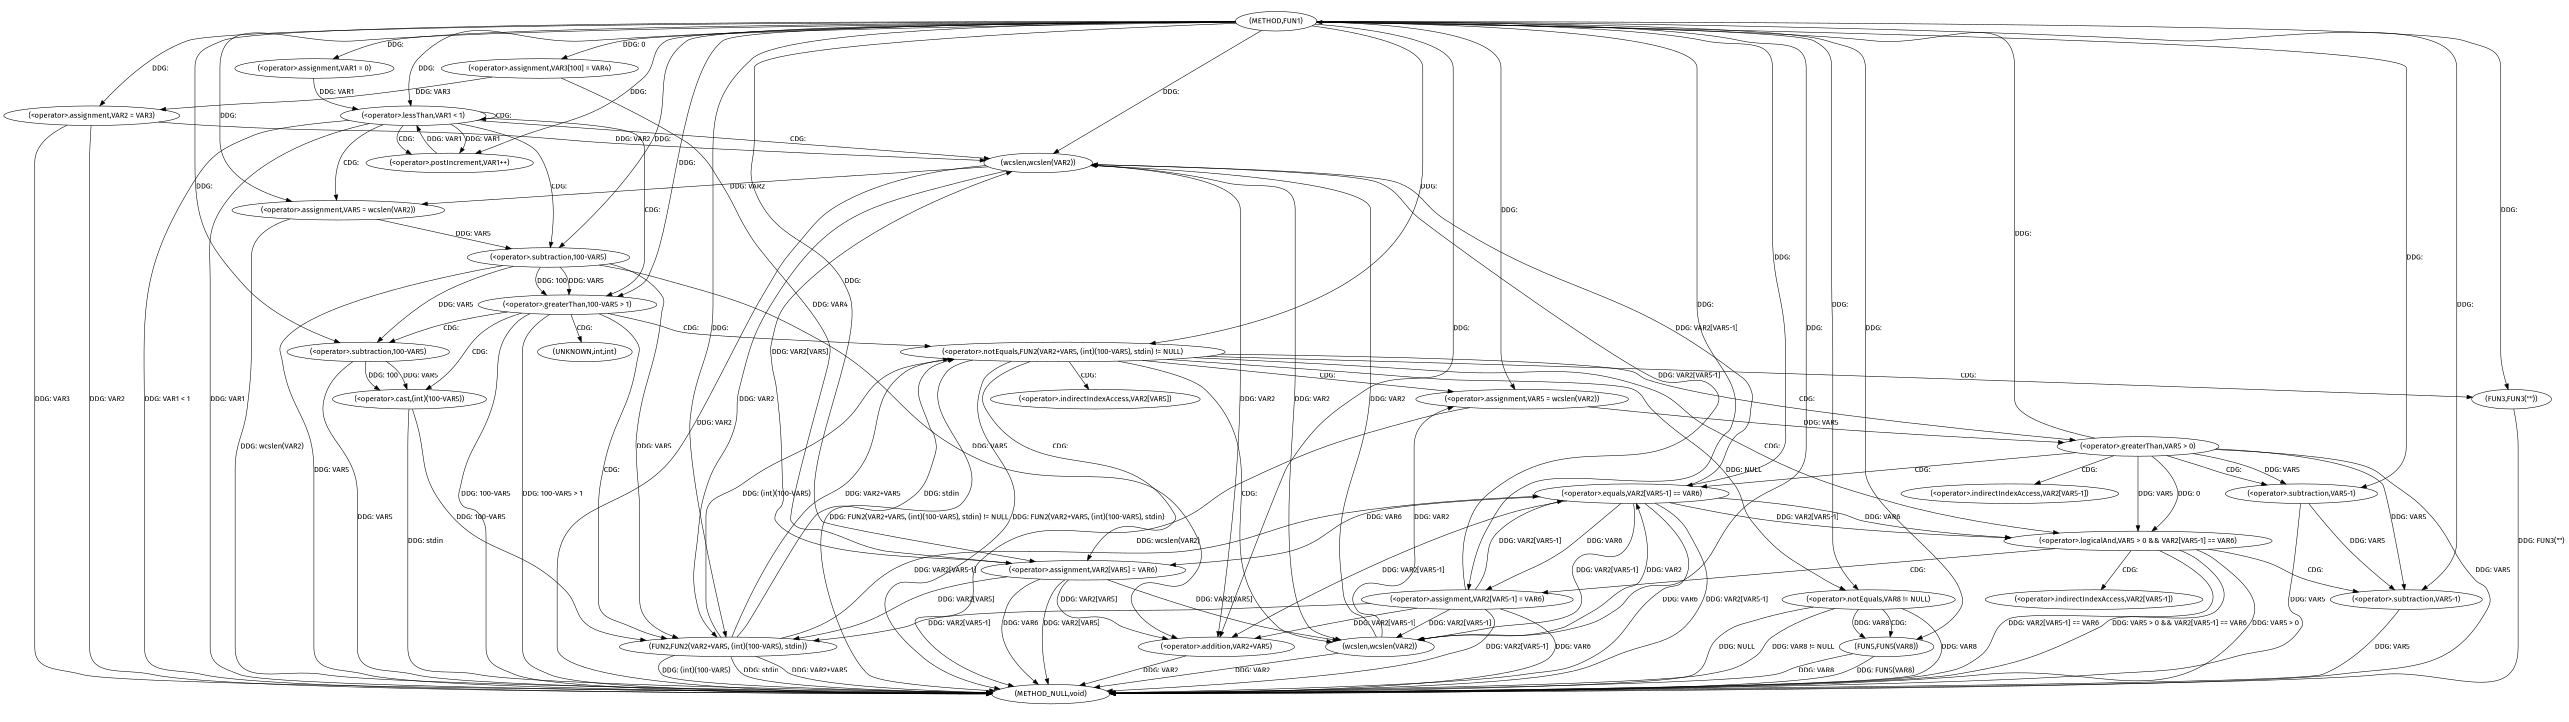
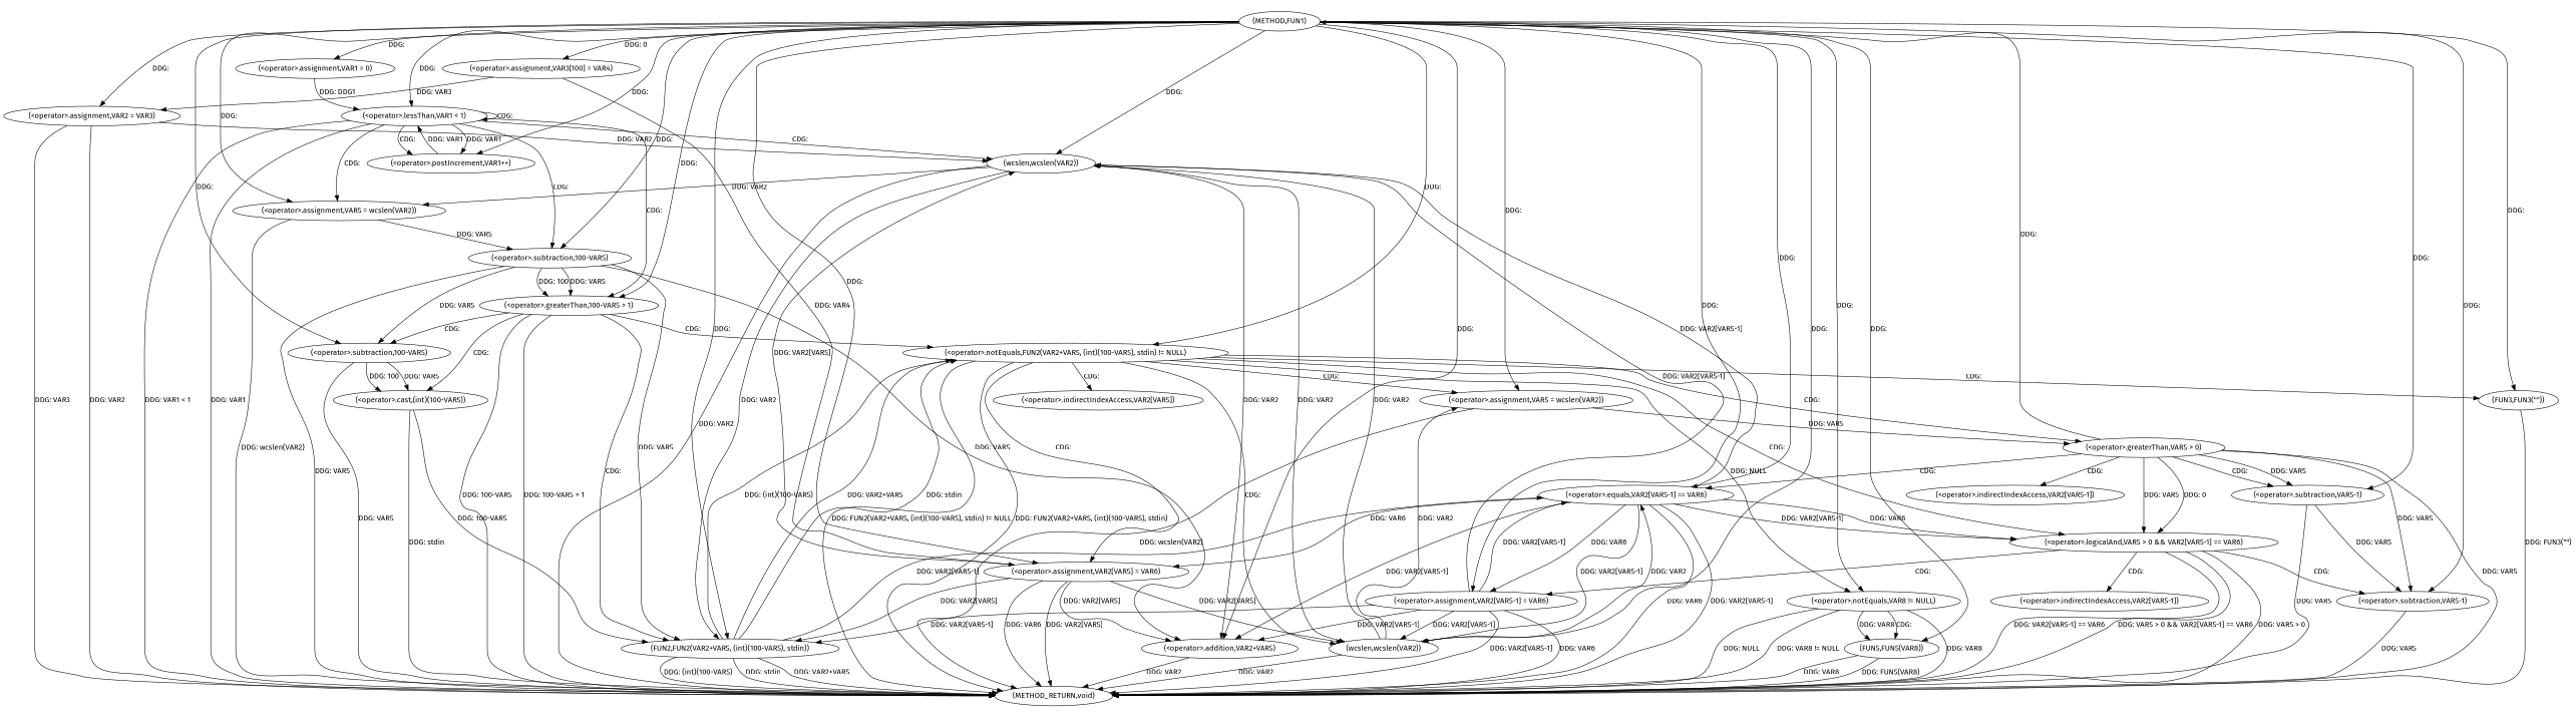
  digraph {
    fontname="Fira Sans"
    node [fontname="Fira Sans"]
    edge [fontname="Fira Sans"]
    n1 [label="(METHOD,FUN1)"]
    n2 [label="(<operator>.assignment,VAR3[100] = VAR4)"]
    n3 [label="(<operator>.assignment,VAR2 = VAR3)"]
    n4 [label="(<operator>.assignment,VAR1 = 0)"]
    n5 [label="(<operator>.lessThan,VAR1 < 1)"]
    n6 [label="(<operator>.postIncrement,VAR1++)"]
    n7 [label="(<operator>.assignment,VAR5 = wcslen(VAR2))"]
    n8 [label="(wcslen,wcslen(VAR2))"]
    n9 [label="(<operator>.greaterThan,100-VAR5 > 1)"]
    n10 [label="(<operator>.subtraction,100-VAR5)"]
    n11 [label="(<operator>.notEquals,FUN2(VAR2+VAR5, (int)(100-VAR5), stdin) != NULL)"]
    n12 [label="(FUN2,FUN2(VAR2+VAR5, (int)(100-VAR5), stdin))"]
    n13 [label="(<operator>.addition,VAR2+VAR5)"]
    n14 [label="(<operator>.subtraction,100-VAR5)"]
    n15 [label="(<operator>.assignment,VAR5 = wcslen(VAR2))"]
    n16 [label="(wcslen,wcslen(VAR2))"]
    n17 [label="(<operator>.equals,VAR2[VAR5-1] == VAR6)"]
    n18 [label="(<operator>.subtraction,VAR5-1)"]
    n19 [label="(<operator>.assignment,VAR2[VAR5-1] = VAR6)"]
    n20 [label="(<operator>.subtraction,VAR5-1)"]
    n21 [label="(FUN3,FUN3(\"\"))"]
    n22 [label="(<operator>.assignment,VAR2[VAR5] = VAR6)"]
    n23 [label="(<operator>.notEquals,VAR8 != NULL)"]
    n24 [label="(FUN5,FUN5(VAR8))"]
-   n25 [label="(METHOD_NULL,void)"]
+   n25 [label="(METHOD_RETURN,void)"]
    n26 [label="(<operator>.cast,(int)(100-VAR5))"]
-   n27 [label="(UNKNOWN,int,int)"]
    n28 [label="(<operator>.greaterThan,VAR5 > 0)"]
    n29 [label="(<operator>.logicalAnd,VAR5 > 0 && VAR2[VAR5-1] == VAR6)"]
    n30 [label="(<operator>.indirectIndexAccess,VAR2[VAR5])"]
    n31 [label="(<operator>.indirectIndexAccess,VAR2[VAR5-1])"]
    n32 [label="(<operator>.indirectIndexAccess,VAR2[VAR5-1])"]
    n1 -> n2 [label="DDG: 0"]
    n1 -> n3 [label="DDG: "]
    n1 -> n4 [label="DDG: "]
    n1 -> n5 [label="DDG: "]
    n1 -> n6 [label="DDG: "]
    n1 -> n7 [label="DDG: "]
    n1 -> n8 [label="DDG: "]
    n1 -> n9 [label="DDG: "]
    n1 -> n10 [label="DDG: "]
    n1 -> n11 [label="DDG: "]
    n1 -> n12 [label="DDG: "]
    n1 -> n13 [label="DDG: "]
    n1 -> n14 [label="DDG: "]
    n1 -> n15 [label="DDG: "]
    n1 -> n16 [label="DDG: "]
    n1 -> n17 [label="DDG: "]
    n1 -> n18 [label="DDG: "]
    n1 -> n19 [label="DDG: "]
    n1 -> n20 [label="DDG: "]
    n1 -> n21 [label="DDG: "]
    n1 -> n22 [label="DDG: "]
    n1 -> n23 [label="DDG: "]
    n1 -> n24 [label="DDG: "]
    n2 -> n3 [label="DDG: VAR3"]
    n2 -> n22 [label="DDG: VAR4"]
    n3 -> n8 [label="DDG: VAR2"]
    n3 -> n25 [label="DDG: VAR3"]
    n3 -> n25 [label="DDG: VAR2"]
-   n4 -> n5 [label="DDG: VAR1"]
+   n4 -> n5 [label="DDG: DDG1"]
    n5 -> n5 [label="CDG: "]
    n5 -> n6 [label="DDG: VAR1"]
    n5 -> n6 [label="CDG: "]
    n5 -> n7 [label="CDG: "]
    n5 -> n8 [label="CDG: "]
    n5 -> n9 [label="CDG: "]
    n5 -> n10 [label="CDG: "]
    n5 -> n25 [label="DDG: VAR1 < 1"]
    n5 -> n25 [label="DDG: VAR1"]
    n6 -> n5 [label="DDG: VAR1"]
    n7 -> n10 [label="DDG: VAR5"]
    n7 -> n25 [label="DDG: wcslen(VAR2)"]
    n8 -> n7 [label="DDG: VAR2"]
    n8 -> n12 [label="DDG: VAR2"]
    n8 -> n13 [label="DDG: VAR2"]
    n8 -> n16 [label="DDG: VAR2"]
    n8 -> n25 [label="DDG: VAR2"]
    n9 -> n11 [label="CDG: "]
    n9 -> n12 [label="CDG: "]
    n9 -> n14 [label="CDG: "]
    n9 -> n25 [label="DDG: 100-VAR5"]
    n9 -> n25 [label="DDG: 100-VAR5 > 1"]
    n9 -> n26 [label="CDG: "]
-   n9 -> n27 [label="CDG: "]
    n10 -> n9 [label="DDG: 100"]
    n10 -> n9 [label="DDG: VAR5"]
    n10 -> n12 [label="DDG: VAR5"]
    n10 -> n13 [label="DDG: VAR5"]
    n10 -> n14 [label="DDG: VAR5"]
    n10 -> n25 [label="DDG: VAR5"]
    n11 -> n15 [label="CDG: "]
    n11 -> n16 [label="CDG: "]
    n11 -> n21 [label="CDG: "]
    n11 -> n22 [label="CDG: "]
    n11 -> n23 [label="DDG: NULL"]
    n11 -> n25 [label="DDG: FUN2(VAR2+VAR5, (int)(100-VAR5), stdin) != NULL"]
    n11 -> n25 [label="DDG: FUN2(VAR2+VAR5, (int)(100-VAR5), stdin)"]
    n11 -> n28 [label="CDG: "]
    n11 -> n29 [label="CDG: "]
    n11 -> n30 [label="CDG: "]
    n12 -> n11 [label="DDG: VAR2+VAR5"]
    n12 -> n11 [label="DDG: (int)(100-VAR5)"]
    n12 -> n11 [label="DDG: stdin"]
    n12 -> n17 [label="DDG: VAR2[VAR5-1]"]
    n12 -> n25 [label="DDG: (int)(100-VAR5)"]
    n12 -> n25 [label="DDG: stdin"]
    n12 -> n25 [label="DDG: VAR2+VAR5"]
    n13 -> n25 [label="DDG: VAR2"]
    n14 -> n25 [label="DDG: VAR5"]
    n14 -> n26 [label="DDG: 100"]
    n14 -> n26 [label="DDG: VAR5"]
    n15 -> n25 [label="DDG: wcslen(VAR2)"]
    n15 -> n28 [label="DDG: VAR5"]
    n16 -> n8 [label="DDG: VAR2"]
    n16 -> n15 [label="DDG: VAR2"]
    n16 -> n17 [label="DDG: VAR2"]
    n16 -> n25 [label="DDG: VAR2"]
    n17 -> n8 [label="DDG: VAR2[VAR5-1]"]
    n17 -> n13 [label="DDG: VAR2[VAR5-1]"]
    n17 -> n16 [label="DDG: VAR2[VAR5-1]"]
    n17 -> n19 [label="DDG: VAR6"]
    n17 -> n22 [label="DDG: VAR6"]
    n17 -> n25 [label="DDG: VAR6"]
    n17 -> n25 [label="DDG: VAR2[VAR5-1]"]
    n17 -> n29 [label="DDG: VAR2[VAR5-1]"]
    n17 -> n29 [label="DDG: VAR6"]
    n18 -> n20 [label="DDG: VAR5"]
    n18 -> n25 [label="DDG: VAR5"]
    n19 -> n8 [label="DDG: VAR2[VAR5-1]"]
    n19 -> n12 [label="DDG: VAR2[VAR5-1]"]
    n19 -> n13 [label="DDG: VAR2[VAR5-1]"]
    n19 -> n16 [label="DDG: VAR2[VAR5-1]"]
    n19 -> n17 [label="DDG: VAR2[VAR5-1]"]
    n19 -> n25 [label="DDG: VAR2[VAR5-1]"]
    n19 -> n25 [label="DDG: VAR6"]
    n20 -> n25 [label="DDG: VAR5"]
    n21 -> n25 [label="DDG: FUN3(\"\")"]
    n22 -> n8 [label="DDG: VAR2[VAR5]"]
    n22 -> n12 [label="DDG: VAR2[VAR5]"]
    n22 -> n13 [label="DDG: VAR2[VAR5]"]
    n22 -> n16 [label="DDG: VAR2[VAR5]"]
    n22 -> n25 [label="DDG: VAR6"]
    n22 -> n25 [label="DDG: VAR2[VAR5]"]
    n23 -> n24 [label="DDG: VAR8"]
    n23 -> n24 [label="CDG: "]
    n23 -> n25 [label="DDG: VAR8"]
    n23 -> n25 [label="DDG: NULL"]
    n23 -> n25 [label="DDG: VAR8 != NULL"]
    n24 -> n25 [label="DDG: FUN5(VAR8)"]
    n24 -> n25 [label="DDG: VAR8"]
    n26 -> n12 [label="DDG: 100-VAR5"]
    n26 -> n25 [label="DDG: stdin"]
    n28 -> n1 [label="DDG: "]
    n28 -> n17 [label="CDG: "]
    n28 -> n18 [label="DDG: VAR5"]
    n28 -> n18 [label="CDG: "]
    n28 -> n20 [label="DDG: VAR5"]
    n28 -> n25 [label="DDG: VAR5"]
    n28 -> n29 [label="DDG: VAR5"]
    n28 -> n29 [label="DDG: 0"]
    n28 -> n31 [label="CDG: "]
    n29 -> n19 [label="CDG: "]
    n29 -> n20 [label="CDG: "]
    n29 -> n25 [label="DDG: VAR2[VAR5-1] == VAR6"]
    n29 -> n25 [label="DDG: VAR5 > 0 && VAR2[VAR5-1] == VAR6"]
    n29 -> n25 [label="DDG: VAR5 > 0"]
    n29 -> n32 [label="CDG: "]
  }
